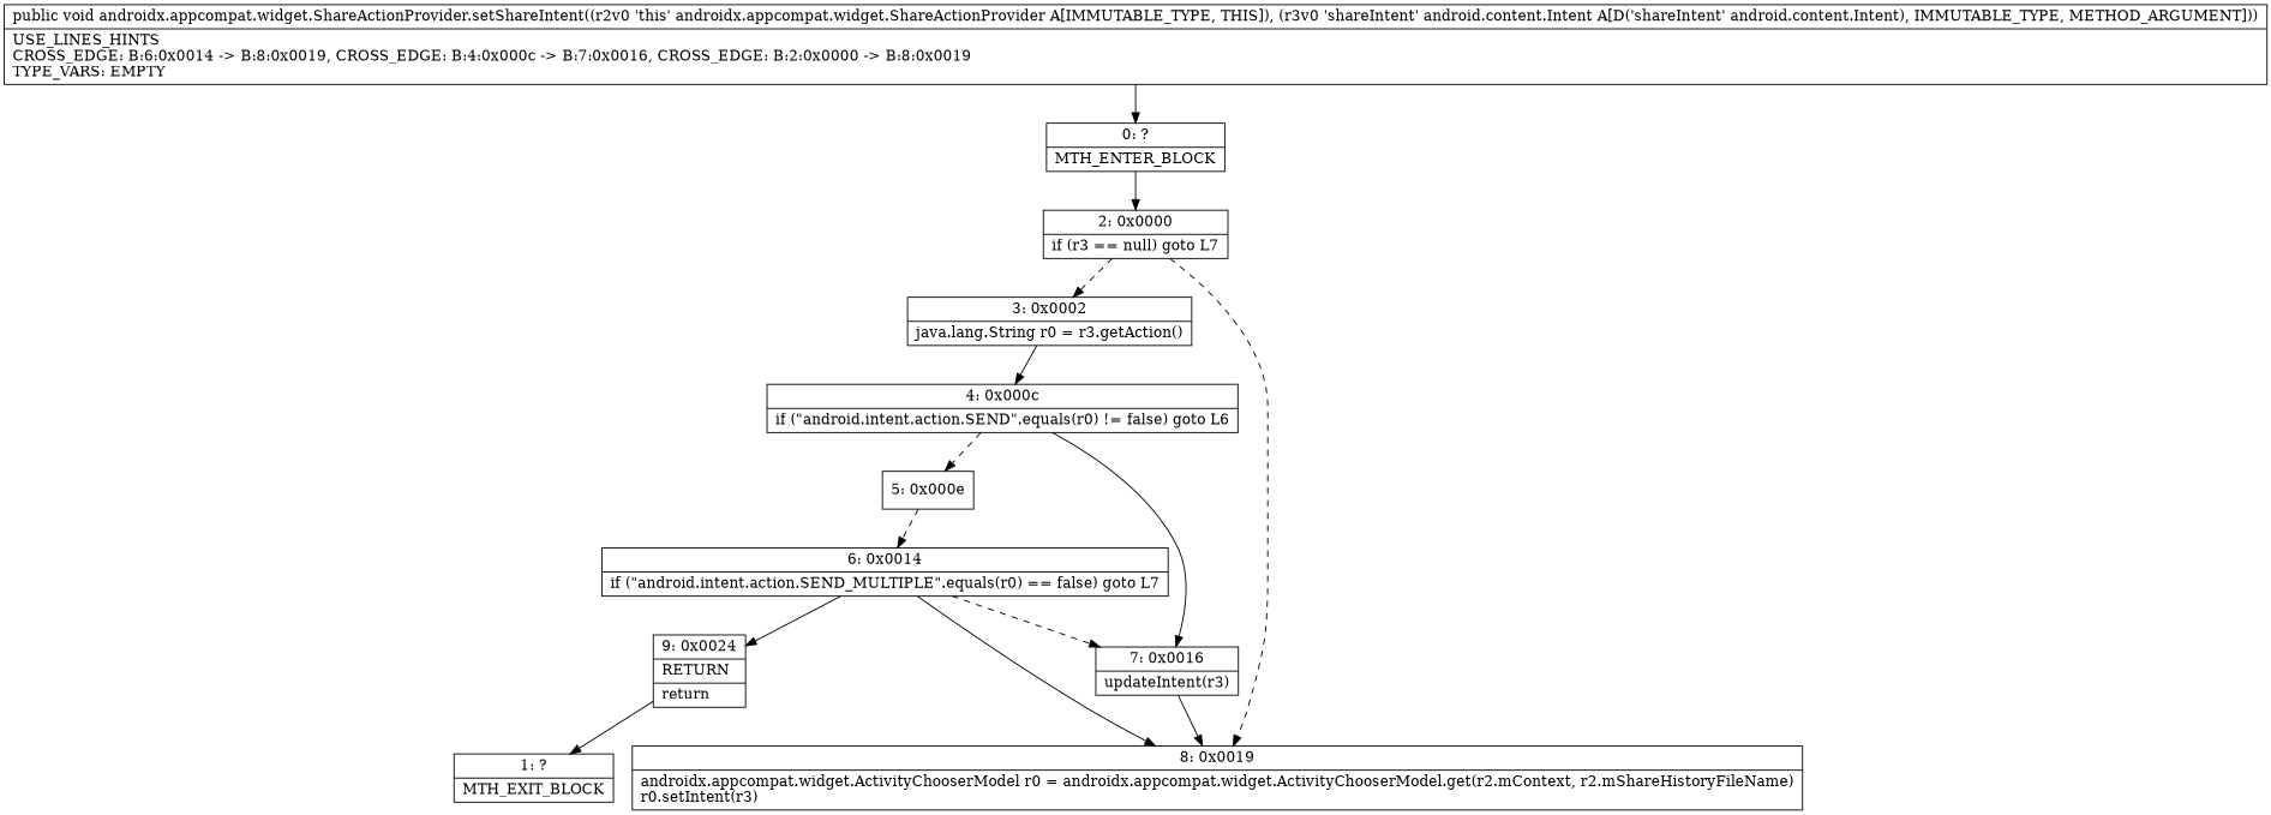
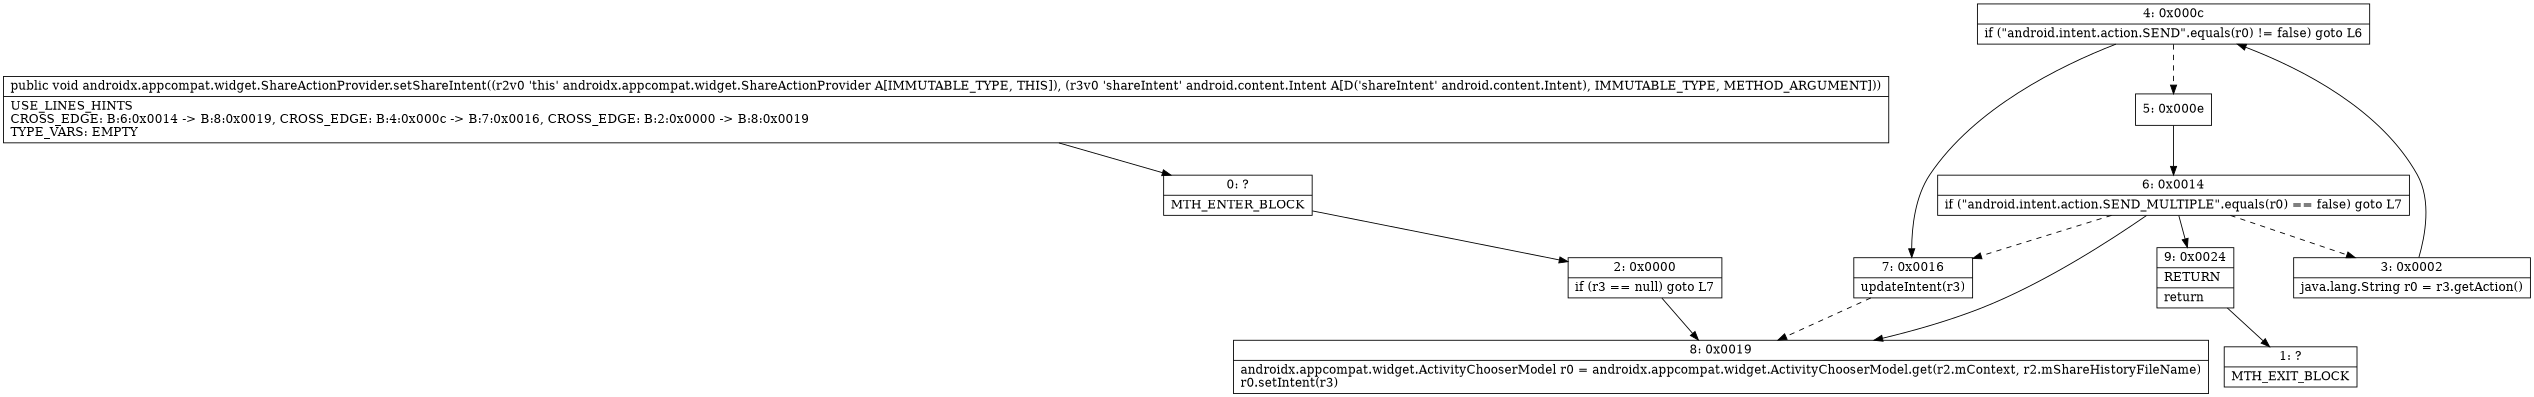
  digraph {
    node [shape=record]
    n1 [label="{0\:\ ?|MTH_ENTER_BLOCK\l}"]
    n2 [label="{2\:\ 0x0000|if (r3 == null) goto L7\l}"]
    n3 [label="{3\:\ 0x0002|java.lang.String r0 = r3.getAction()\l}"]
    n4 [label="{8\:\ 0x0019|androidx.appcompat.widget.ActivityChooserModel r0 = androidx.appcompat.widget.ActivityChooserModel.get(r2.mContext, r2.mShareHistoryFileName)\lr0.setIntent(r3)\l}"]
    n5 [label="{4\:\ 0x000c|if (\"android.intent.action.SEND\".equals(r0) != false) goto L6\l}"]
    n6 [label="{5\:\ 0x000e}"]
    n7 [label="{7\:\ 0x0016|updateIntent(r3)\l}"]
    n8 [label="{6\:\ 0x0014|if (\"android.intent.action.SEND_MULTIPLE\".equals(r0) == false) goto L7\l}"]
    n9 [label="{9\:\ 0x0024|RETURN\l|return\l}"]
    n10 [label="{1\:\ ?|MTH_EXIT_BLOCK\l}"]
    n11 [label="{public void androidx.appcompat.widget.ShareActionProvider.setShareIntent((r2v0 'this' androidx.appcompat.widget.ShareActionProvider A[IMMUTABLE_TYPE, THIS]), (r3v0 'shareIntent' android.content.Intent A[D('shareIntent' android.content.Intent), IMMUTABLE_TYPE, METHOD_ARGUMENT]))  | USE_LINES_HINTS\lCROSS_EDGE: B:6:0x0014 \-\> B:8:0x0019, CROSS_EDGE: B:4:0x000c \-\> B:7:0x0016, CROSS_EDGE: B:2:0x0000 \-\> B:8:0x0019\lTYPE_VARS: EMPTY\l}"]
    n1 -> n2
-   n2 -> n3 [style=dashed]
-   n2 -> n4 [style=dashed]
+   n8 -> n3 [style=dashed]
+   n2 -> n4
    n3 -> n5
    n5 -> n6 [style=dashed]
    n5 -> n7
-   n6 -> n8 [style=dashed]
-   n7 -> n4
+   n6 -> n8
+   n7 -> n4 [style=dashed]
    n8 -> n4
    n8 -> n7 [style=dashed]
    n8 -> n9
    n9 -> n10
    n11 -> n1
  }
